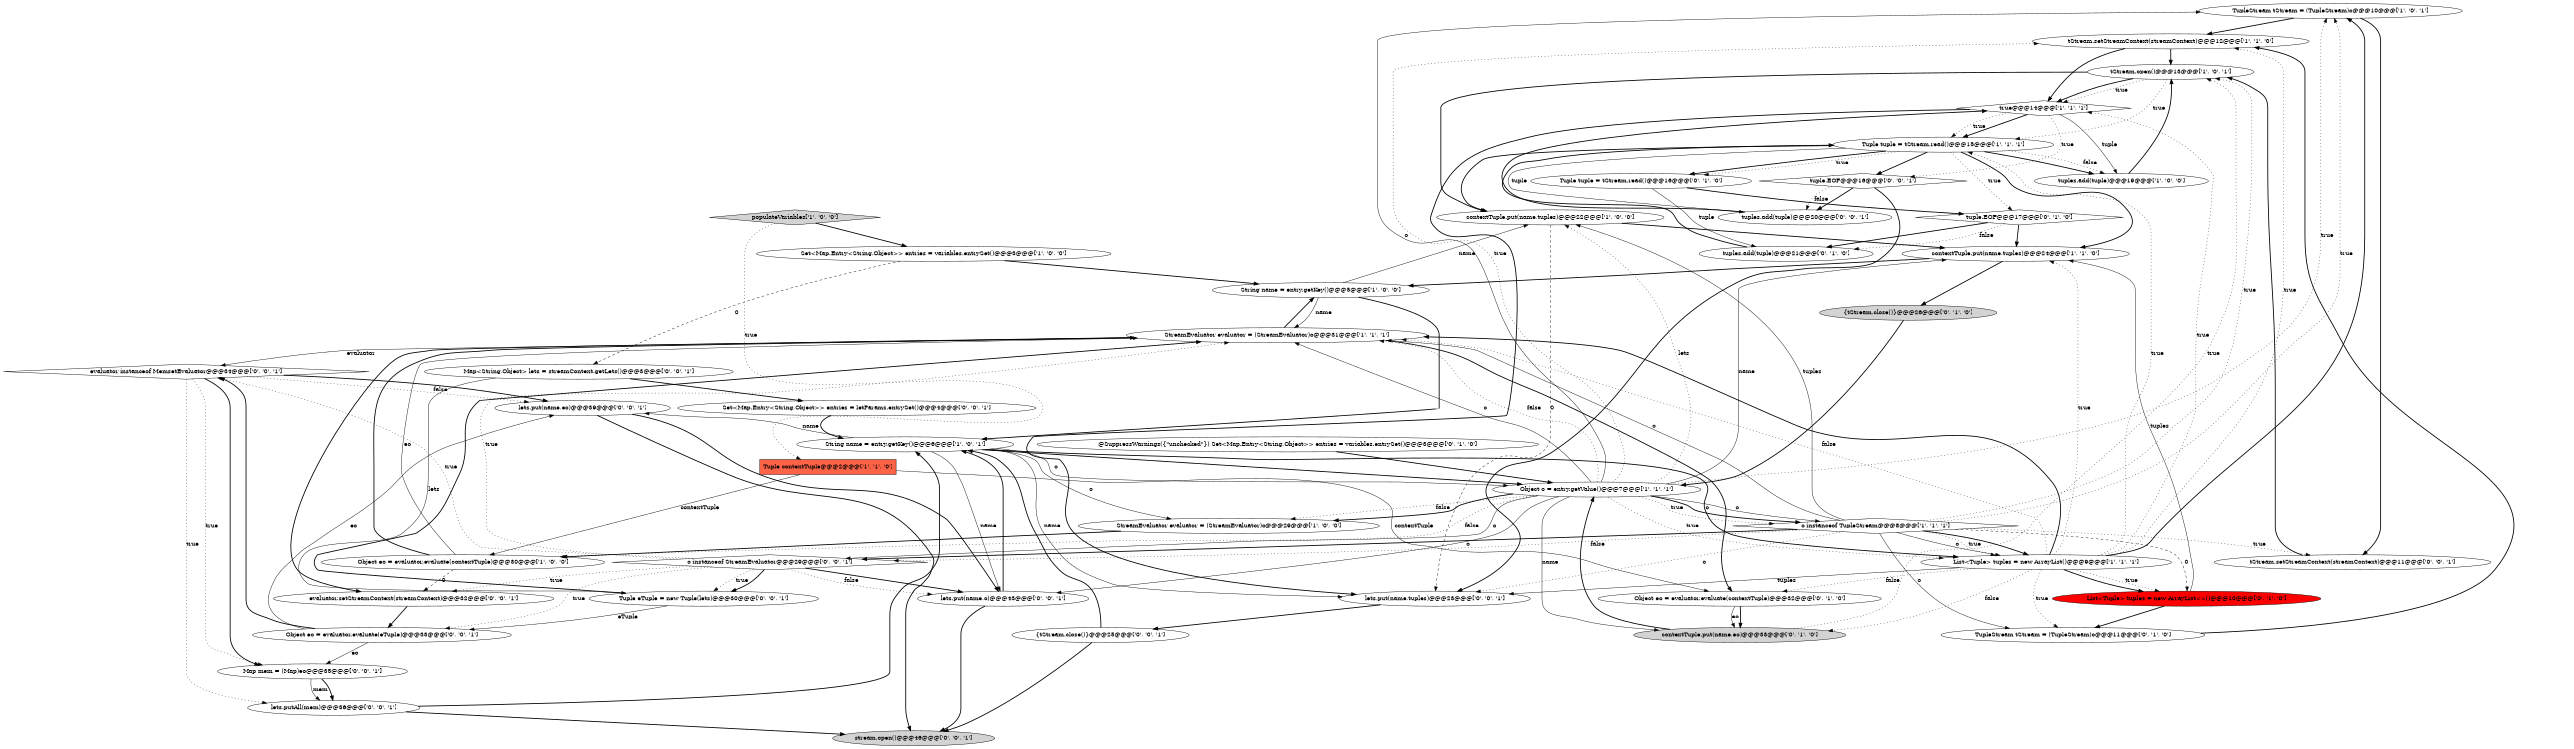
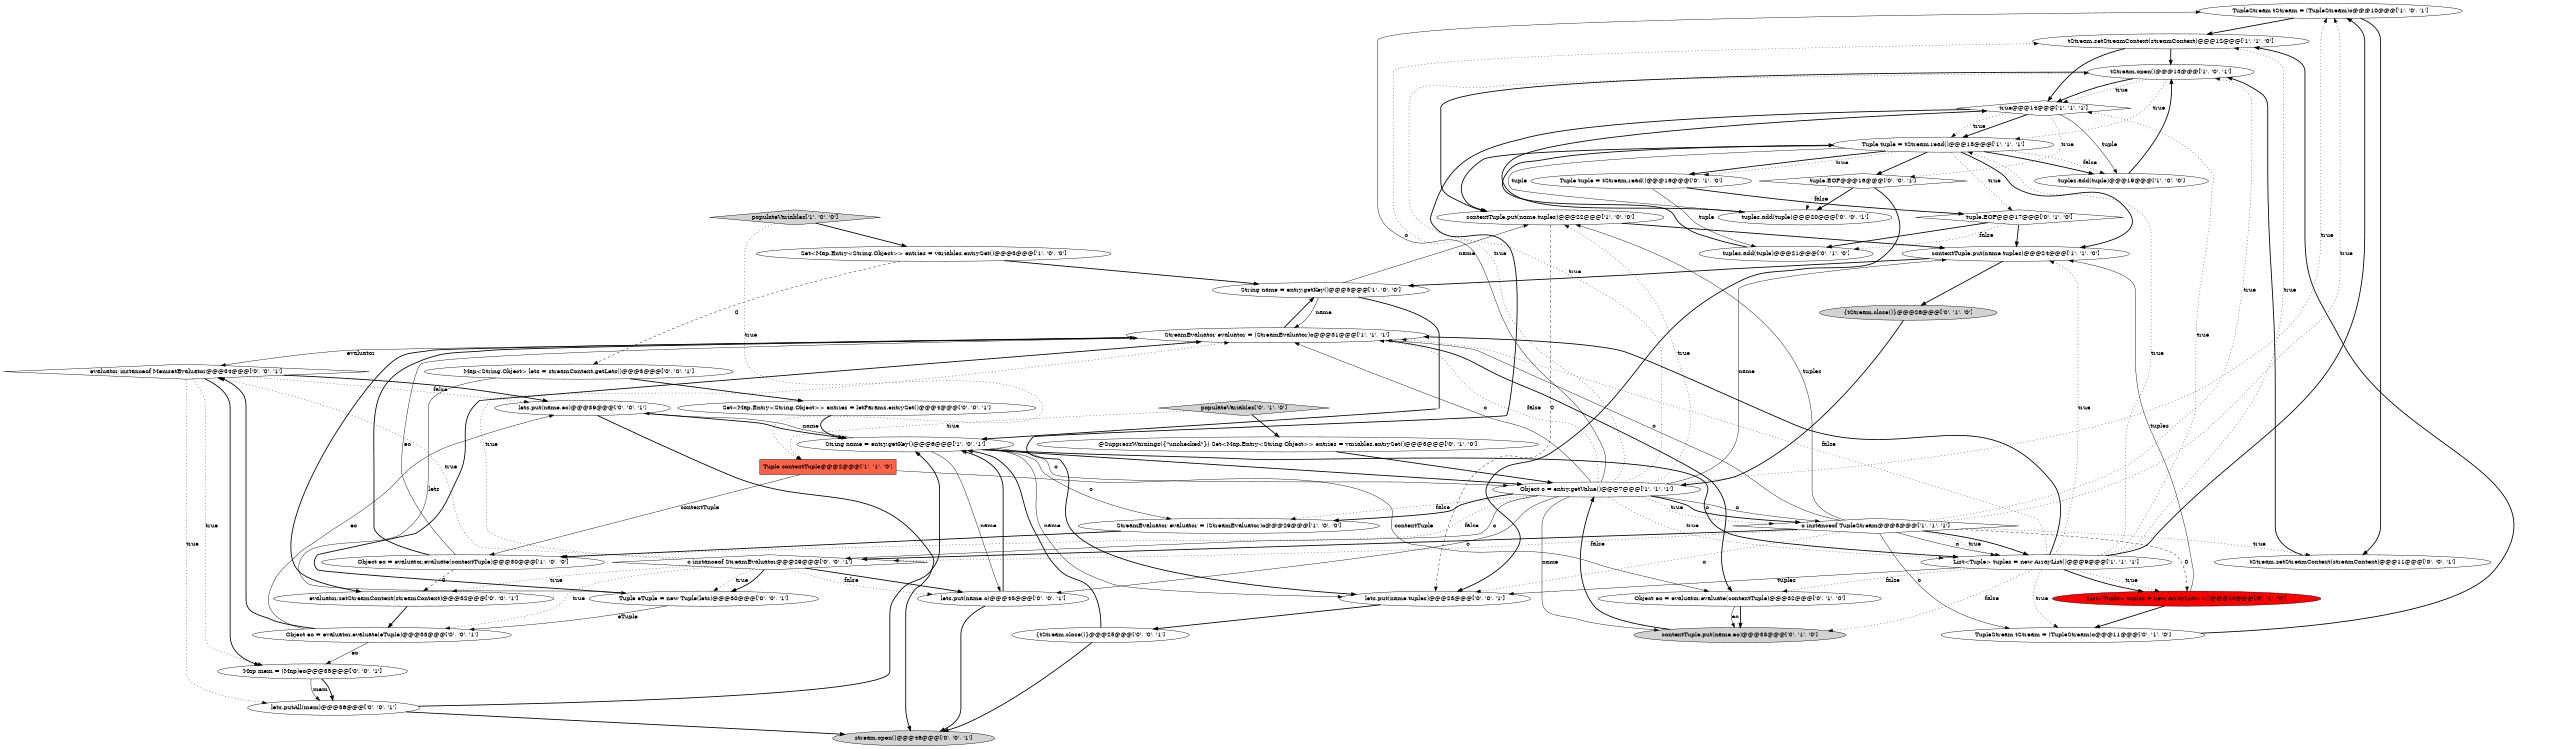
  digraph {
    node [fillcolor=white shape=ellipse style=filled]
    edge [style=bold]
    n1 [label="TupleStream tStream = (TupleStream)o@@@10@@@['1', '0', '1']"]
    n2 [label="tStream.setStreamContext(streamContext)@@@12@@@['1', '1', '0']"]
    n3 [label="tStream.setStreamContext(streamContext)@@@11@@@['0', '0', '1']"]
    n4 [label="tStream.open()@@@13@@@['1', '0', '1']"]
    n5 [label="true@@@14@@@['1', '1', '1']" shape=diamond]
    n6 [label="tuples.add(tuple)@@@19@@@['1', '0', '0']"]
    n7 [label="contextTuple.put(name,tuples)@@@22@@@['1', '0', '0']"]
    n8 [label="Tuple tuple = tStream.read()@@@15@@@['1', '1', '1']"]
    n9 [label="evaluator instanceof MemsetEvaluator@@@34@@@['0', '0', '1']" shape=diamond]
    n10 [label="lets.put(name,eo)@@@39@@@['0', '0', '1']"]
    n11 [label="lets.putAll(mem)@@@36@@@['0', '0', '1']"]
    n12 [label="Map mem = (Map)eo@@@35@@@['0', '0', '1']"]
    n13 [label="String name = entry.getKey()@@@6@@@['1', '0', '1']"]
    n14 [fillcolor=lightgray label="stream.open()@@@46@@@['0', '0', '1']"]
    n15 [label="Object o = entry.getValue()@@@7@@@['1', '1', '1']"]
    n16 [label="Object eo = evaluator.evaluate(contextTuple)@@@30@@@['1', '0', '0']"]
    n17 [label="o instanceof TupleStream@@@8@@@['1', '1', '1']" shape=diamond]
    n18 [label="List<Tuple> tuples = new ArrayList()@@@9@@@['1', '1', '1']"]
    n19 [fillcolor=lightgray label="contextTuple.put(name,eo)@@@33@@@['0', '1', '0']"]
    n20 [label="lets.put(name,o)@@@43@@@['0', '0', '1']"]
    n21 [label="StreamEvaluator evaluator = (StreamEvaluator)o@@@31@@@['1', '1', '1']"]
    n22 [label="o instanceof StreamEvaluator@@@29@@@['0', '0', '1']" shape=diamond]
    n23 [label="StreamEvaluator evaluator = (StreamEvaluator)o@@@29@@@['1', '0', '0']"]
    n24 [label="contextTuple.put(name,tuples)@@@24@@@['1', '1', '0']"]
    n25 [label="evaluator.setStreamContext(streamContext)@@@32@@@['0', '0', '1']"]
    n26 [label="lets.put(name,tuples)@@@23@@@['0', '0', '1']"]
    n27 [fillcolor=red label="List<Tuple> tuples = new ArrayList<>()@@@10@@@['0', '1', '0']"]
    n28 [label="TupleStream tStream = (TupleStream)o@@@11@@@['0', '1', '0']"]
    n29 [label="Object eo = evaluator.evaluate(contextTuple)@@@32@@@['0', '1', '0']"]
    n30 [label="String name = entry.getKey()@@@5@@@['1', '0', '0']"]
    n31 [label="Object eo = evaluator.evaluate(eTuple)@@@33@@@['0', '0', '1']"]
    n32 [label="Tuple eTuple = new Tuple(lets)@@@30@@@['0', '0', '1']"]
    n33 [fillcolor=lightgray label="{tStream.close()}@@@26@@@['0', '1', '0']"]
    n34 [label="{tStream.close()}@@@25@@@['0', '0', '1']"]
    n35 [label="tuple.EOF@@@16@@@['0', '0', '1']" shape=diamond]
    n36 [label="tuple.EOF@@@17@@@['0', '1', '0']" shape=diamond]
    n37 [label="tuples.add(tuple)@@@21@@@['0', '1', '0']"]
    n38 [label="tuples.add(tuple)@@@20@@@['0', '0', '1']"]
    n39 [label="Tuple tuple = tStream.read()@@@16@@@['0', '1', '0']"]
    n40 [label="Set<Map.Entry<String,Object>> entries = letParams.entrySet()@@@4@@@['0', '0', '1']"]
    n41 [fillcolor=tomato label="Tuple contextTuple@@@2@@@['1', '1', '0']" shape=box]
+   n42 [fillcolor=lightgray label="populateVariables['0', '1', '0']" shape=diamond]
    n43 [label="@SuppressWarnings({\"unchecked\"}) Set<Map.Entry<String,Object>> entries = variables.entrySet()@@@3@@@['0', '1', '0']"]
    n44 [label="Set<Map.Entry<String,Object>> entries = variables.entrySet()@@@3@@@['1', '0', '0']"]
    n45 [label="Map<String,Object> lets = streamContext.getLets()@@@3@@@['0', '0', '1']"]
    n46 [fillcolor=lightgray label="populateVariables['1', '0', '0']" shape=diamond]
    n1 -> n2
    n1 -> n3
    n2 -> n4
    n2 -> n5
    n3 -> n4
    n4 -> n5 [label=true style=dotted]
    n4 -> n5
    n4 -> n7
    n4 -> n8 [label=true style=dotted]
    n5 -> n6 [label=tuple style=solid]
    n5 -> n8
    n5 -> n8 [label=true style=dotted]
    n5 -> n26
    n5 -> n35 [label=true style=dotted]
    n6 -> n4
    n7 -> n24
    n7 -> n26 [label=0 style=dashed]
    n8 -> n6 [label=false style=dotted]
    n8 -> n6
    n8 -> n7
    n8 -> n24
    n8 -> n35
    n8 -> n36 [label=true style=dotted]
    n8 -> n38 [label=tuple style=solid]
    n8 -> n39
    n8 -> n39 [label=true style=dotted]
    n9 -> n10 [label=false style=dotted]
    n9 -> n10
    n9 -> n11 [label=true style=dotted]
    n9 -> n12
    n9 -> n12 [label=true style=dotted]
-   n10 -> n20
+   n10 -> n13
    n10 -> n14
    n11 -> n13
    n11 -> n14
    n12 -> n11 [label=mem style=solid]
    n12 -> n11
    n13 -> n10 [label=name style=solid]
    n13 -> n15 [label=o style=solid]
    n13 -> n15
    n13 -> n18 [label=o]
    n13 -> n20 [label=name style=solid]
    n13 -> n23 [label=o style=solid]
    n13 -> n26 [label=name style=solid]
    n15 -> n1 [label=o style=solid]
    n15 -> n1 [label=true style=dotted]
    n15 -> n2 [label=true style=dotted]
-   n19 -> n4 [label=true style=dotted]
-   n15 -> n7 [label=lets style=dotted]
+   n15 -> n4 [label=true style=dotted]
+   n15 -> n7 [label=true style=dotted]
    n15 -> n16 [label=false style=dotted]
    n15 -> n17
    n15 -> n17 [label=o style=solid]
    n15 -> n17 [label=true style=dotted]
    n15 -> n18 [label=true style=dotted]
    n15 -> n19 [label=name style=solid]
    n15 -> n20 [label=o style=solid]
    n15 -> n21 [label=false style=dotted]
    n15 -> n21 [label=o style=solid]
    n15 -> n22 [label=o style=solid]
    n15 -> n23 [label=false style=dotted]
    n15 -> n23
    n15 -> n24 [label=name style=solid]
    n16 -> n21 [label=eo style=solid]
    n16 -> n21
    n16 -> n25 [label=0 style=dashed]
    n17 -> n1 [label=true style=dotted]
    n17 -> n3 [label=true style=dotted]
    n17 -> n4 [label=true style=dotted]
    n17 -> n7 [label=tuples style=solid]
    n17 -> n18
    n17 -> n18 [label=o style=solid]
    n17 -> n18 [label=true style=dotted]
    n17 -> n21 [label=o style=solid]
    n17 -> n22
    n17 -> n22 [label=false style=dotted]
    n17 -> n26 [label=o style=dotted]
    n17 -> n27 [label=0 style=dashed]
    n17 -> n28 [label=o style=solid]
    n18 -> n1
    n18 -> n2 [label=true style=dotted]
    n18 -> n5 [label=true style=dotted]
    n18 -> n8 [label=true style=dotted]
    n18 -> n19 [label=false style=dotted]
    n18 -> n21
    n18 -> n21 [label=false style=dotted]
    n18 -> n24 [label=true style=dotted]
    n18 -> n26 [label=tuples style=solid]
    n18 -> n27 [label=true style=dotted]
    n18 -> n27
    n18 -> n28 [label=true style=dotted]
    n18 -> n29 [label=false style=dotted]
    n19 -> n15
    n20 -> n13
    n20 -> n14
    n21 -> n9 [label=evaluator style=solid]
    n21 -> n25
    n21 -> n29
    n21 -> n30
    n22 -> n9 [label=true style=dotted]
    n22 -> n20 [label=false style=dotted]
    n22 -> n20
    n22 -> n21 [label=true style=dotted]
    n22 -> n25 [label=true style=dotted]
    n22 -> n31 [label=true style=dotted]
    n22 -> n32 [label=true style=dotted]
    n22 -> n32
    n23 -> n16
    n24 -> n30
    n24 -> n33
    n25 -> n31
    n26 -> n34
    n27 -> n24 [label=tuples style=solid]
    n27 -> n28
    n28 -> n2
    n29 -> n19
    n29 -> n19 [label=eo style=solid]
    n30 -> n7 [label=name style=solid]
    n30 -> n13
    n30 -> n21 [label=name style=solid]
    n31 -> n9
    n31 -> n10 [label=eo style=solid]
    n31 -> n12 [label=eo style=solid]
    n32 -> n21
    n32 -> n31 [label=eTuple style=solid]
    n33 -> n15
    n34 -> n13
    n34 -> n14
    n35 -> n26
    n35 -> n38
    n35 -> n38 [label=false style=dotted]
    n36 -> n24
    n36 -> n37 [label=false style=dotted]
    n36 -> n37
    n37 -> n8
    n38 -> n5
    n39 -> n36
    n39 -> n37 [label=tuple style=solid]
    n40 -> n13
    n41 -> n16 [label=contextTuple style=solid]
    n41 -> n29 [label=contextTuple style=solid]
+   n42 -> n41 [label=true style=dotted]
+   n42 -> n43
    n43 -> n15
    n44 -> n30
    n44 -> n45 [label=0 style=dashed]
    n45 -> n32 [label=lets style=solid]
    n45 -> n40
    n46 -> n41 [label=true style=dotted]
    n46 -> n44
  }
